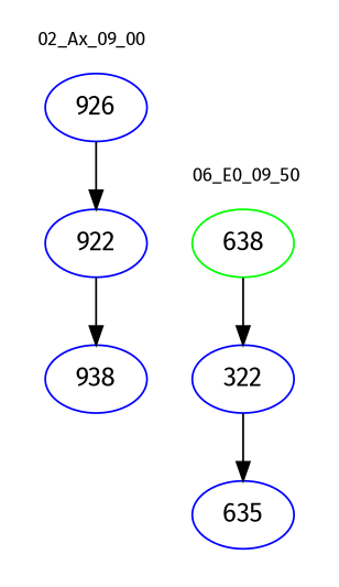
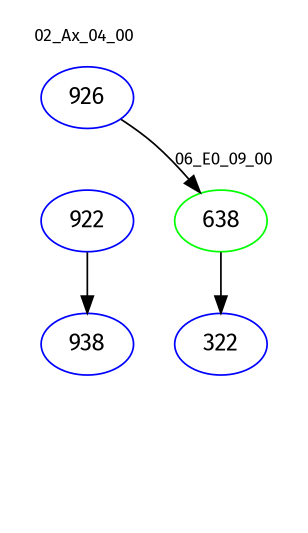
  digraph {
    fontname="Fira Sans"
    node [color=blue fontname="Fira Sans"]
    edge [color=black fontname="Fira Sans"]
    n1 [label=926]
    n2 [label=922]
    n3 [label=938]
    n4 [color=green label=638]
    n5 [label=322]
-   n6 [label=635]
    subgraph cluster_1 {
      color=white
      fontsize=10
-     label="02_Ax_09_00"
+     label="02_Ax_04_00"
      n1
      n2
      n3
    }
    subgraph cluster_2 {
      color=white
      fontsize=10
-     label="06_E0_09_50"
+     label="06_E0_09_00"
      n4
      n5
-     n6
    }
-   n1 -> n2
+   n1 -> n4
    n2 -> n3
    n4 -> n5
-   n5 -> n6
  }
